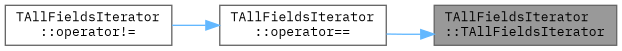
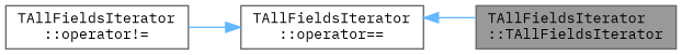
  digraph {
    fontname="IBM Plex Mono"
    rankdir=RL
    node [color=grey40 fillcolor=white fontname="IBM Plex Mono" fontsize=10 shape=box style=filled]
    edge [color=steelblue1 dir=back fontname="IBM Plex Mono" fontsize=10 labelfontname=Helvetica labelfontsize=10 style=solid]
    n1 [color=gray40 fillcolor=grey60 fontcolor=black height=0.2 label="TAllFieldsIterator\l::TAllFieldsIterator" width=0.4]
    n2 [height=0.2 label="TAllFieldsIterator\l::operator==" width=0.4]
    n3 [height=0.2 label="TAllFieldsIterator\l::operator!=" width=0.4]
-   n1 -> n2
+   n2 -> n1
    n2 -> n3
  }
